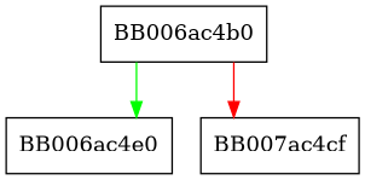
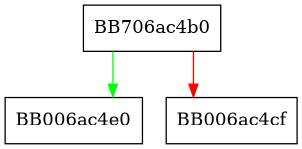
  digraph {
    splines=ortho
    node [shape=box]
-   BB006ac4b0
+   BB006ac4b0 [label=BB706ac4b0]
    BB006ac4e0
-   BB006ac4cf [label=BB007ac4cf]
+   BB006ac4cf
    BB006ac4b0 -> BB006ac4e0 [color=green]
    BB006ac4b0 -> BB006ac4cf [color=red]
  }
